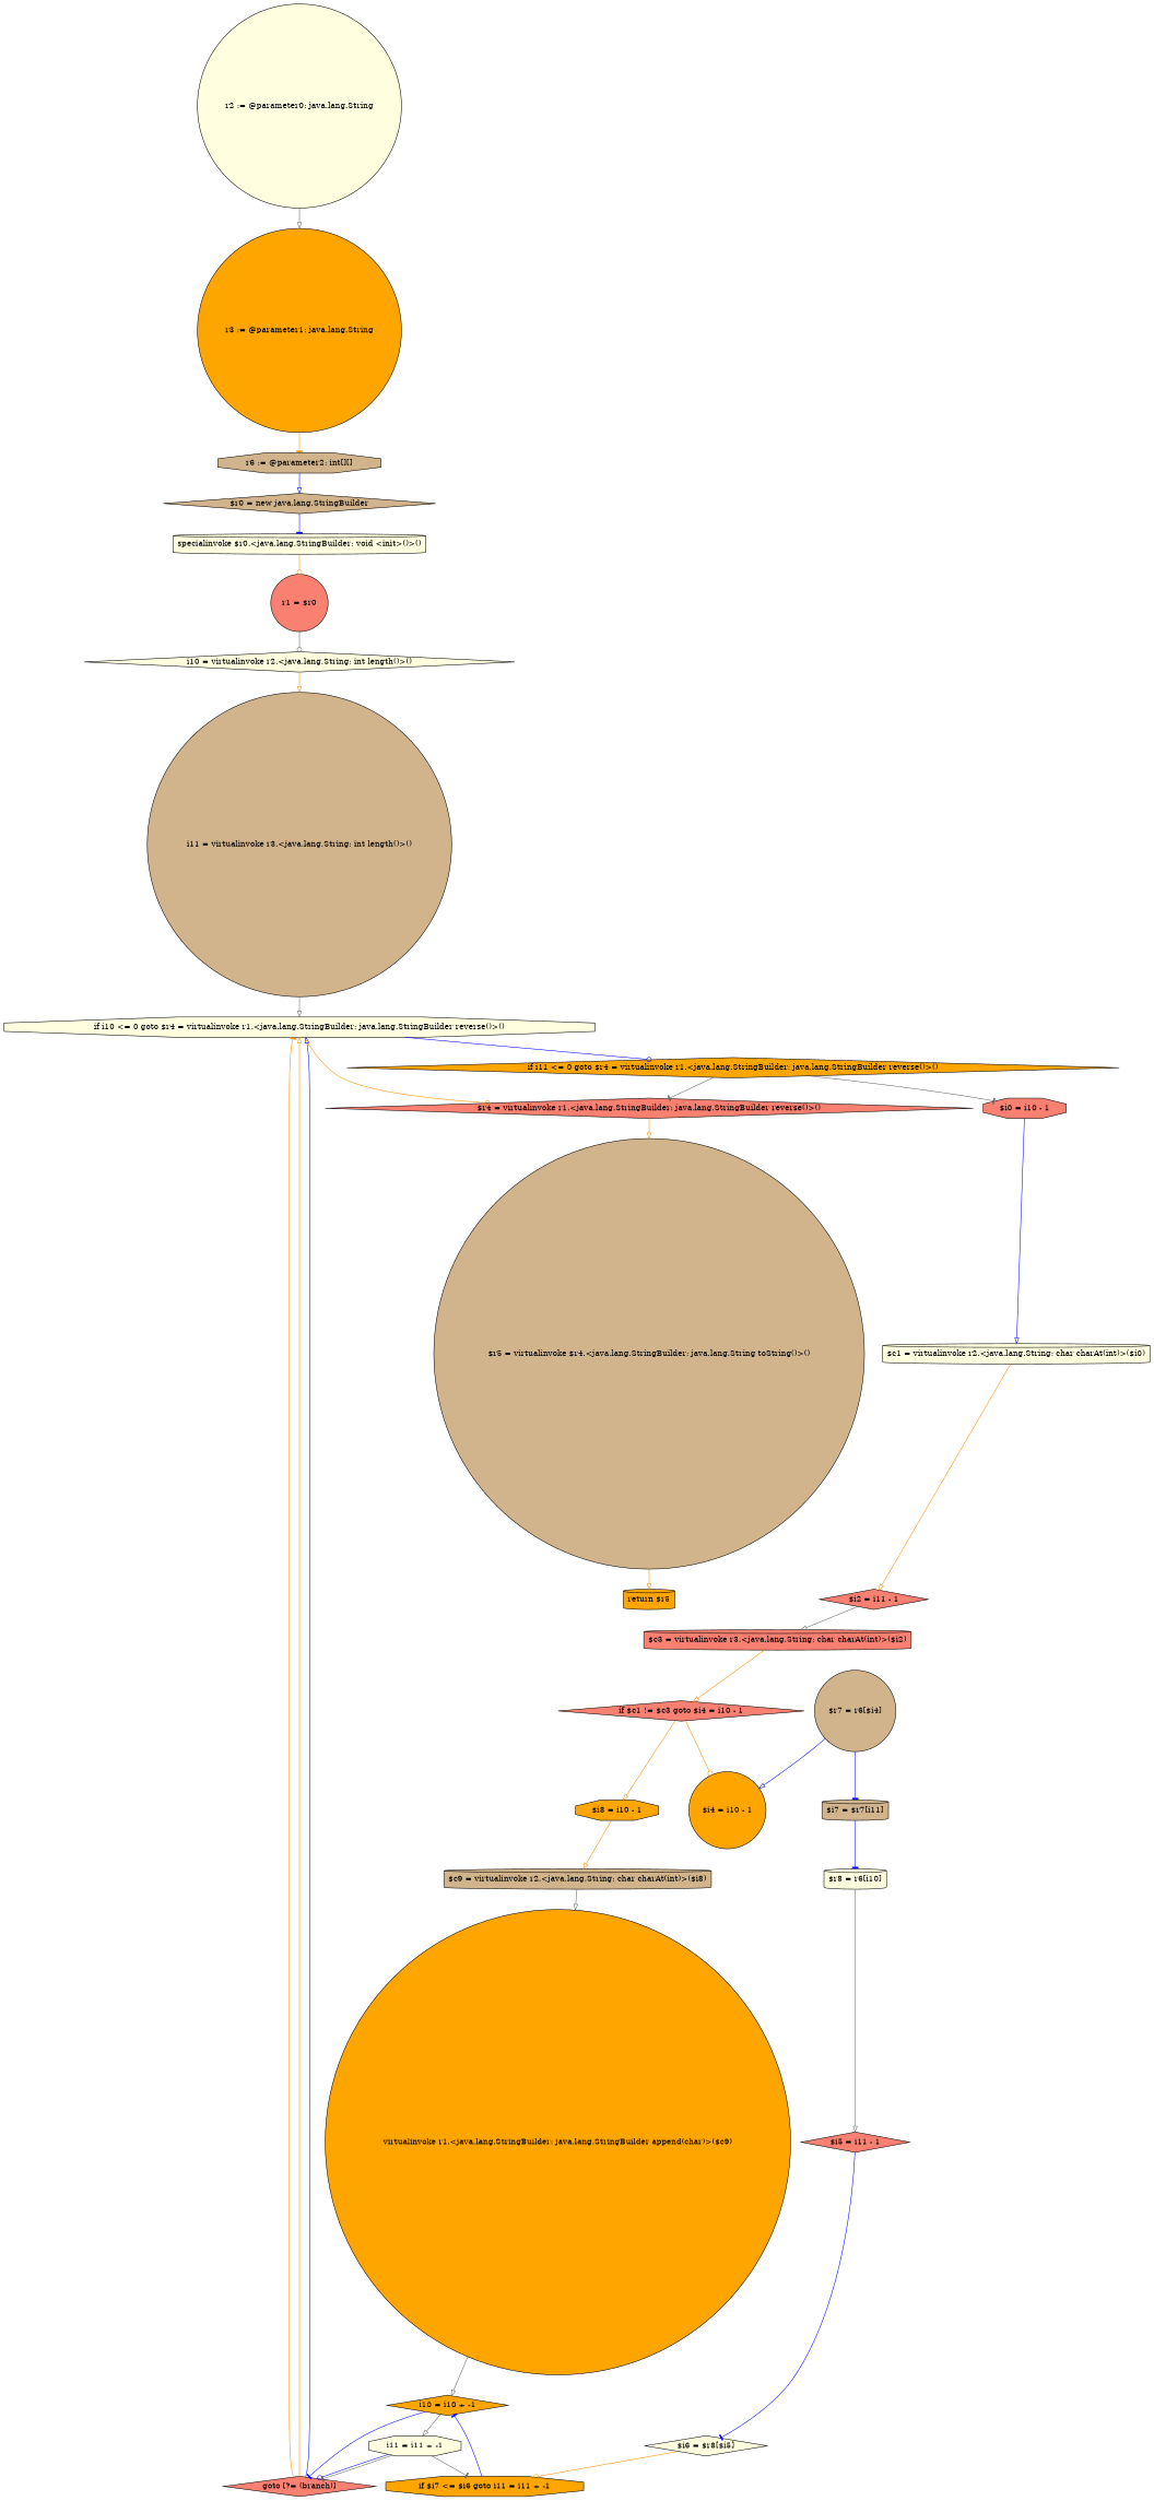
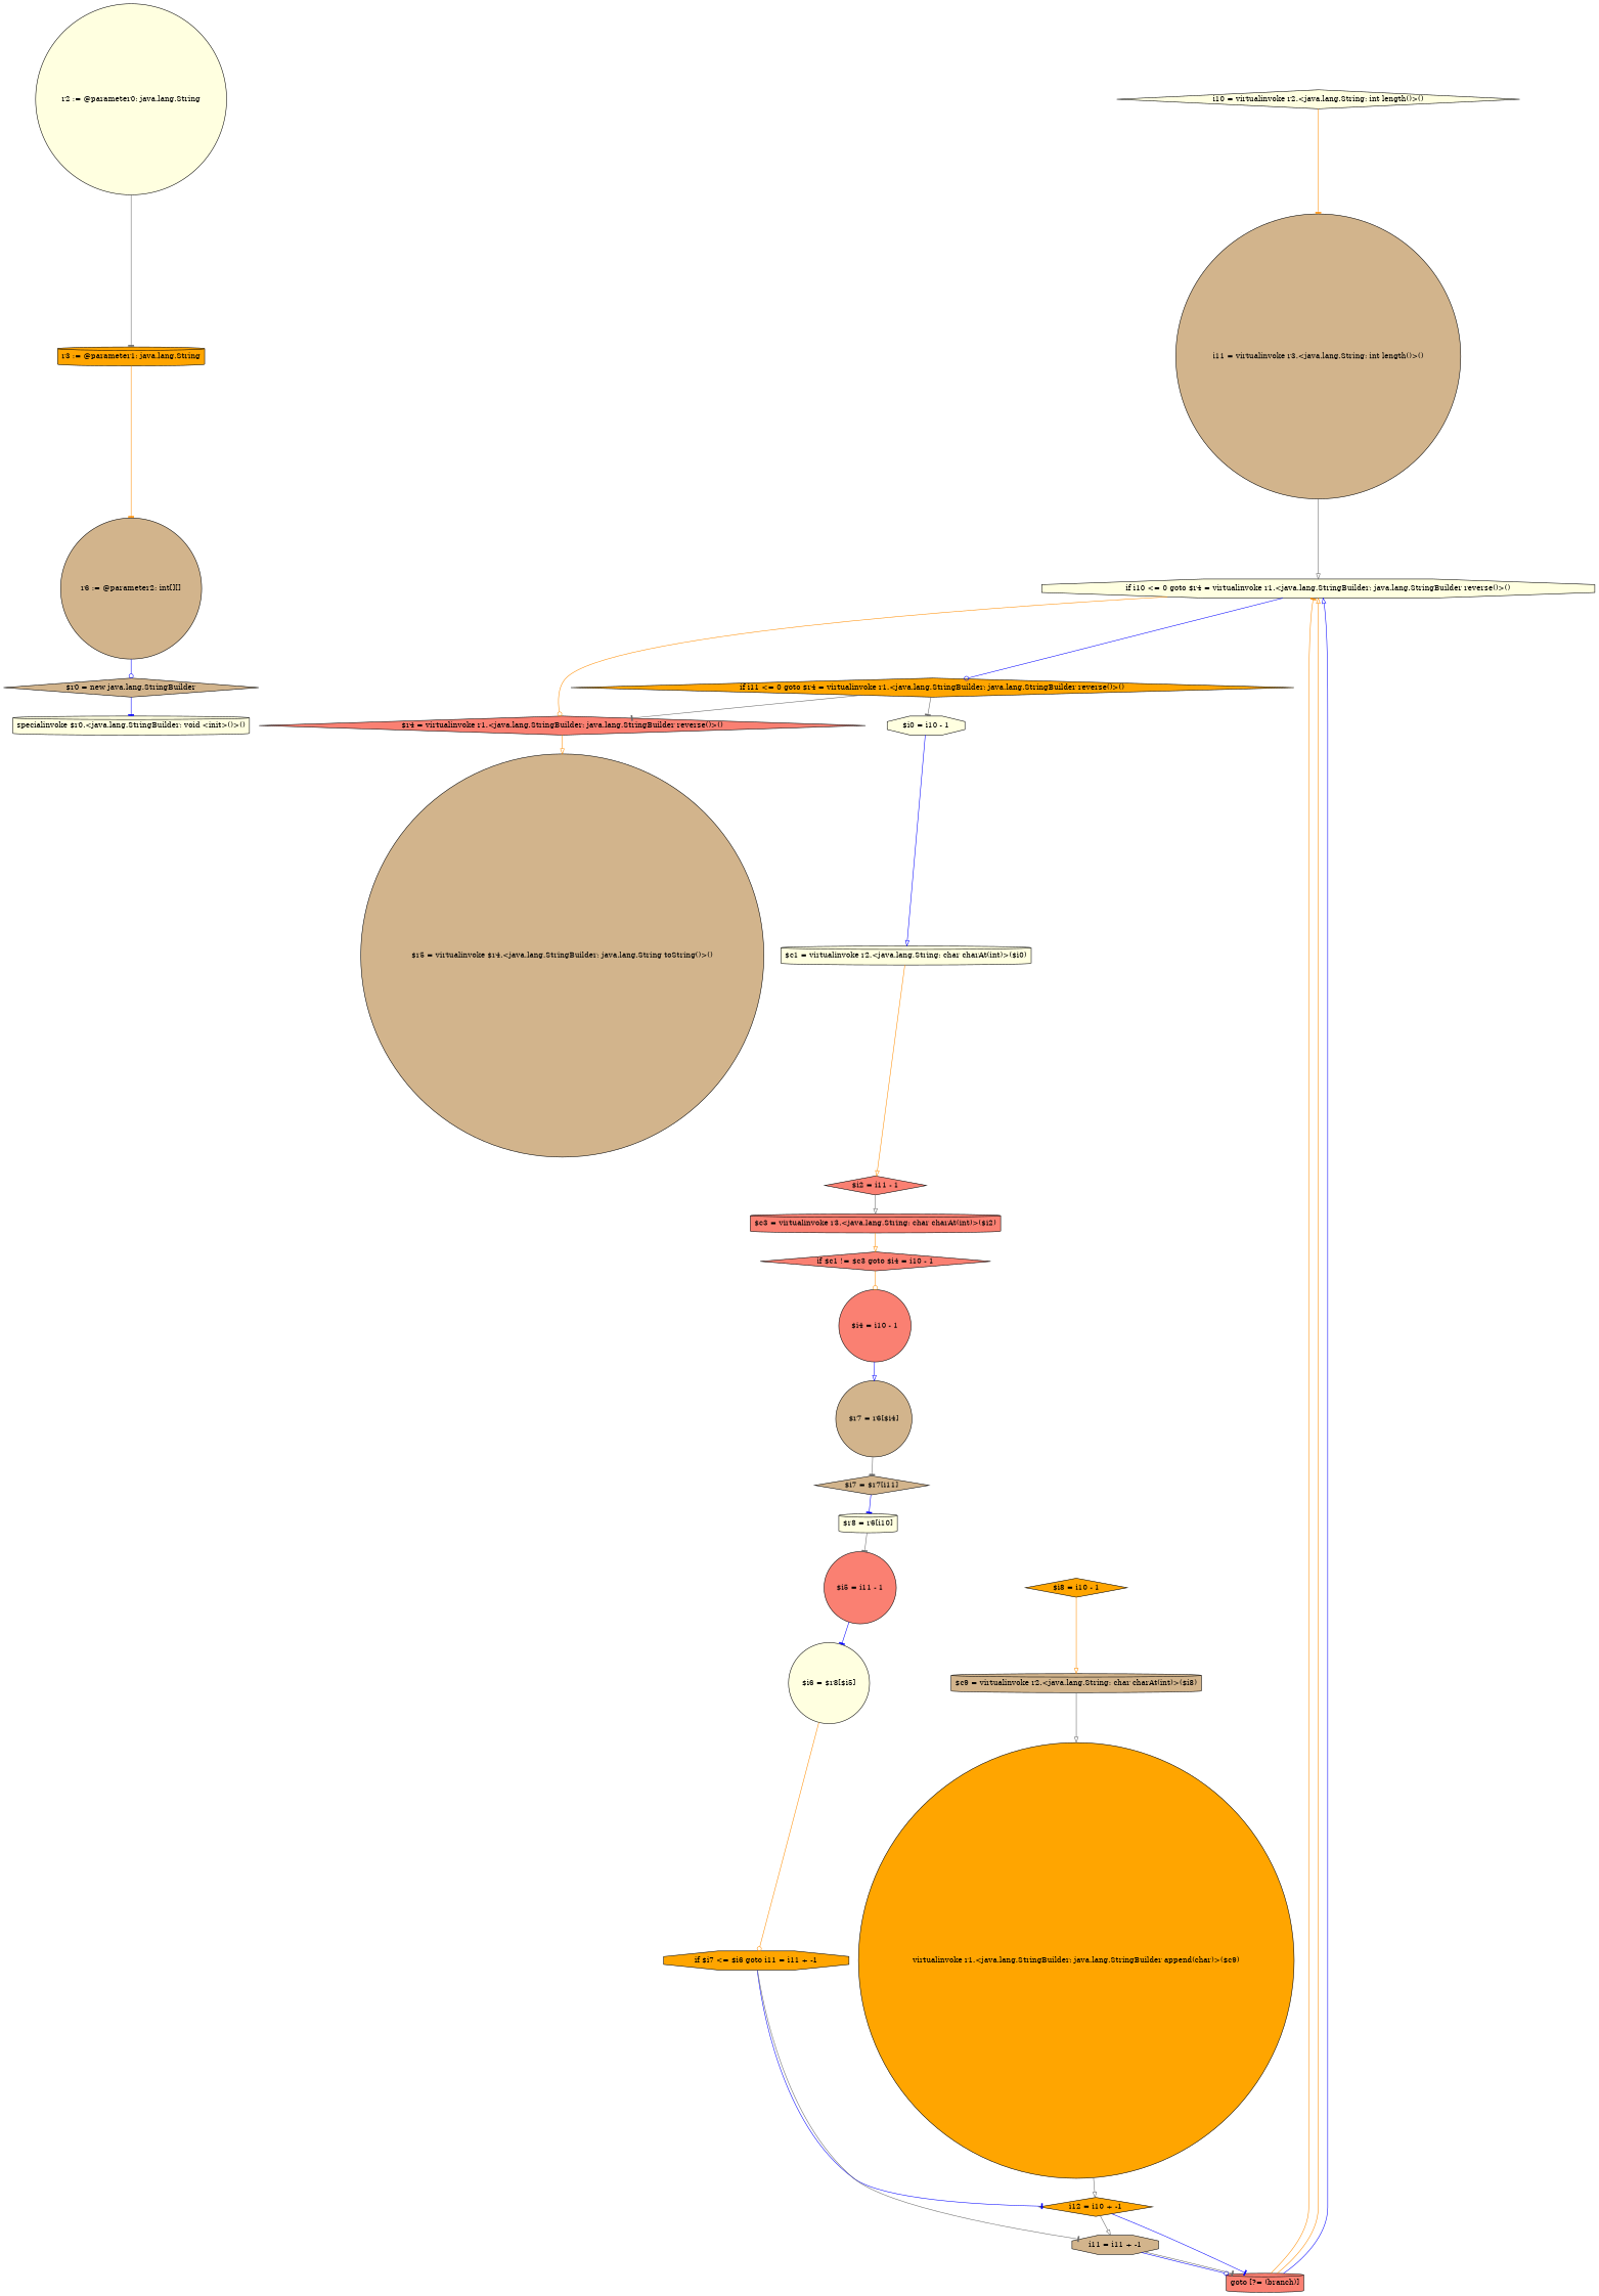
  digraph {
    node [fillcolor=orange shape=diamond style=filled]
    edge [arrowhead=onormal color=darkorange]
    "r2 := @parameter0: java.lang.String" [fillcolor=lightyellow shape=circle]
-   "r3 := @parameter1: java.lang.String" [shape=circle]
-   "r6 := @parameter2: int[][]" [fillcolor=tan shape=octagon]
+   "r3 := @parameter1: java.lang.String" [shape=cylinder]
+   "r6 := @parameter2: int[][]" [fillcolor=tan shape=circle]
    "$r0 = new java.lang.StringBuilder" [fillcolor=tan]
    "specialinvoke $r0.<java.lang.StringBuilder: void <init>()>()" [fillcolor=lightyellow shape=cylinder]
-   "r1 = $r0" [fillcolor=salmon shape=circle]
    "i10 = virtualinvoke r2.<java.lang.String: int length()>()" [fillcolor=lightyellow]
    "i11 = virtualinvoke r3.<java.lang.String: int length()>()" [fillcolor=tan shape=circle]
    "if i10 <= 0 goto $r4 = virtualinvoke r1.<java.lang.StringBuilder: java.lang.StringBuilder reverse()>()" [fillcolor=lightyellow shape=octagon]
    "if i11 <= 0 goto $r4 = virtualinvoke r1.<java.lang.StringBuilder: java.lang.StringBuilder reverse()>()"
    "$r4 = virtualinvoke r1.<java.lang.StringBuilder: java.lang.StringBuilder reverse()>()" [fillcolor=salmon]
-   "$i0 = i10 - 1" [fillcolor=salmon shape=octagon]
+   "$i0 = i10 - 1" [fillcolor=lightyellow shape=octagon]
    "$r5 = virtualinvoke $r4.<java.lang.StringBuilder: java.lang.String toString()>()" [fillcolor=tan shape=circle]
    "$c1 = virtualinvoke r2.<java.lang.String: char charAt(int)>($i0)" [fillcolor=lightyellow shape=cylinder]
    "$i2 = i11 - 1" [fillcolor=salmon]
    "$c3 = virtualinvoke r3.<java.lang.String: char charAt(int)>($i2)" [fillcolor=salmon shape=cylinder]
    "if $c1 != $c3 goto $i4 = i10 - 1" [fillcolor=salmon]
-   "$i8 = i10 - 1" [shape=octagon]
-   "$i4 = i10 - 1" [shape=circle]
+   "$i8 = i10 - 1"
+   "$i4 = i10 - 1" [fillcolor=salmon shape=circle]
    "$c9 = virtualinvoke r2.<java.lang.String: char charAt(int)>($i8)" [fillcolor=tan shape=cylinder]
    "$r7 = r6[$i4]" [fillcolor=tan shape=circle]
    "virtualinvoke r1.<java.lang.StringBuilder: java.lang.StringBuilder append(char)>($c9)" [shape=circle]
-   "i10 = i10 + -1"
-   "i11 = i11 + -1" [fillcolor=lightyellow shape=octagon]
-   "goto [?= (branch)]" [fillcolor=salmon]
-   "$i7 = $r7[i11]" [fillcolor=tan shape=cylinder]
+   "i10 = i10 + -1" [label="i12 = i10 + -1"]
+   "i11 = i11 + -1" [fillcolor=tan shape=octagon]
+   "goto [?= (branch)]" [fillcolor=salmon shape=cylinder]
+   "$i7 = $r7[i11]" [fillcolor=tan]
    "$r8 = r6[i10]" [fillcolor=lightyellow shape=cylinder]
-   "$i5 = i11 - 1" [fillcolor=salmon]
-   "$i6 = $r8[$i5]" [fillcolor=lightyellow]
+   "$i5 = i11 - 1" [fillcolor=salmon shape=circle]
+   "$i6 = $r8[$i5]" [fillcolor=lightyellow shape=circle]
    "if $i7 <= $i6 goto i11 = i11 + -1" [shape=octagon]
-   "return $r5" [shape=cylinder]
-   "r2 := @parameter0: java.lang.String" -> "r3 := @parameter1: java.lang.String" [color=gray40]
+   "r2 := @parameter0: java.lang.String" -> "r3 := @parameter1: java.lang.String" [arrowhead=tee color=gray40]
    "r3 := @parameter1: java.lang.String" -> "r6 := @parameter2: int[][]" [arrowhead=tee]
-   "r6 := @parameter2: int[][]" -> "$r0 = new java.lang.StringBuilder" [color=blue]
+   "r6 := @parameter2: int[][]" -> "$r0 = new java.lang.StringBuilder" [arrowhead=odot color=blue]
    "$r0 = new java.lang.StringBuilder" -> "specialinvoke $r0.<java.lang.StringBuilder: void <init>()>()" [arrowhead=tee color=blue]
-   "specialinvoke $r0.<java.lang.StringBuilder: void <init>()>()" -> "r1 = $r0" [arrowhead=odot]
-   "r1 = $r0" -> "i10 = virtualinvoke r2.<java.lang.String: int length()>()" [arrowhead=odot color=gray40]
-   "i10 = virtualinvoke r2.<java.lang.String: int length()>()" -> "i11 = virtualinvoke r3.<java.lang.String: int length()>()"
+   "i10 = virtualinvoke r2.<java.lang.String: int length()>()" -> "i11 = virtualinvoke r3.<java.lang.String: int length()>()" [arrowhead=tee]
    "i11 = virtualinvoke r3.<java.lang.String: int length()>()" -> "if i10 <= 0 goto $r4 = virtualinvoke r1.<java.lang.StringBuilder: java.lang.StringBuilder reverse()>()" [color=gray40]
    "if i10 <= 0 goto $r4 = virtualinvoke r1.<java.lang.StringBuilder: java.lang.StringBuilder reverse()>()" -> "if i11 <= 0 goto $r4 = virtualinvoke r1.<java.lang.StringBuilder: java.lang.StringBuilder reverse()>()" [arrowhead=odot color=blue]
    "if i10 <= 0 goto $r4 = virtualinvoke r1.<java.lang.StringBuilder: java.lang.StringBuilder reverse()>()" -> "$r4 = virtualinvoke r1.<java.lang.StringBuilder: java.lang.StringBuilder reverse()>()" [arrowhead=odot]
    "if i11 <= 0 goto $r4 = virtualinvoke r1.<java.lang.StringBuilder: java.lang.StringBuilder reverse()>()" -> "$r4 = virtualinvoke r1.<java.lang.StringBuilder: java.lang.StringBuilder reverse()>()" [arrowhead=tee color=gray40]
    "if i11 <= 0 goto $r4 = virtualinvoke r1.<java.lang.StringBuilder: java.lang.StringBuilder reverse()>()" -> "$i0 = i10 - 1" [arrowhead=tee color=gray40]
    "$r4 = virtualinvoke r1.<java.lang.StringBuilder: java.lang.StringBuilder reverse()>()" -> "$r5 = virtualinvoke $r4.<java.lang.StringBuilder: java.lang.String toString()>()"
    "$i0 = i10 - 1" -> "$c1 = virtualinvoke r2.<java.lang.String: char charAt(int)>($i0)" [color=blue]
-   "$r5 = virtualinvoke $r4.<java.lang.StringBuilder: java.lang.String toString()>()" -> "return $r5"
    "$c1 = virtualinvoke r2.<java.lang.String: char charAt(int)>($i0)" -> "$i2 = i11 - 1"
    "$i2 = i11 - 1" -> "$c3 = virtualinvoke r3.<java.lang.String: char charAt(int)>($i2)" [color=gray40]
    "$c3 = virtualinvoke r3.<java.lang.String: char charAt(int)>($i2)" -> "if $c1 != $c3 goto $i4 = i10 - 1"
-   "if $c1 != $c3 goto $i4 = i10 - 1" -> "$i8 = i10 - 1"
    "if $c1 != $c3 goto $i4 = i10 - 1" -> "$i4 = i10 - 1" [arrowhead=odot]
    "$i8 = i10 - 1" -> "$c9 = virtualinvoke r2.<java.lang.String: char charAt(int)>($i8)"
-   "$r7 = r6[$i4]" -> "$i4 = i10 - 1" [color=blue]
+   "$i4 = i10 - 1" -> "$r7 = r6[$i4]" [color=blue]
    "$c9 = virtualinvoke r2.<java.lang.String: char charAt(int)>($i8)" -> "virtualinvoke r1.<java.lang.StringBuilder: java.lang.StringBuilder append(char)>($c9)" [color=gray40]
-   "$r7 = r6[$i4]" -> "$i7 = $r7[i11]" [arrowhead=tee color=blue]
+   "$r7 = r6[$i4]" -> "$i7 = $r7[i11]" [arrowhead=tee color=gray40]
    "virtualinvoke r1.<java.lang.StringBuilder: java.lang.StringBuilder append(char)>($c9)" -> "i10 = i10 + -1" [color=gray40]
    "i10 = i10 + -1" -> "i11 = i11 + -1" [color=gray40]
    "i10 = i10 + -1" -> "goto [?= (branch)]" [arrowhead=tee color=blue]
    "i11 = i11 + -1" -> "goto [?= (branch)]" [arrowhead=odot color=blue]
    "i11 = i11 + -1" -> "goto [?= (branch)]" [arrowhead=tee color=gray40]
    "goto [?= (branch)]" -> "if i10 <= 0 goto $r4 = virtualinvoke r1.<java.lang.StringBuilder: java.lang.StringBuilder reverse()>()" [arrowhead=tee]
    "goto [?= (branch)]" -> "if i10 <= 0 goto $r4 = virtualinvoke r1.<java.lang.StringBuilder: java.lang.StringBuilder reverse()>()"
    "goto [?= (branch)]" -> "if i10 <= 0 goto $r4 = virtualinvoke r1.<java.lang.StringBuilder: java.lang.StringBuilder reverse()>()" [color=blue]
    "$i7 = $r7[i11]" -> "$r8 = r6[i10]" [arrowhead=tee color=blue]
-   "$r8 = r6[i10]" -> "$i5 = i11 - 1" [color=gray40]
+   "$r8 = r6[i10]" -> "$i5 = i11 - 1" [arrowhead=tee color=gray40]
    "$i5 = i11 - 1" -> "$i6 = $r8[$i5]" [arrowhead=tee color=blue]
    "$i6 = $r8[$i5]" -> "if $i7 <= $i6 goto i11 = i11 + -1" [arrowhead=odot]
    "if $i7 <= $i6 goto i11 = i11 + -1" -> "i10 = i10 + -1" [arrowhead=tee color=blue]
-   "i11 = i11 + -1" -> "if $i7 <= $i6 goto i11 = i11 + -1" [arrowhead=tee color=gray40]
+   "if $i7 <= $i6 goto i11 = i11 + -1" -> "i11 = i11 + -1" [arrowhead=tee color=gray40]
  }
